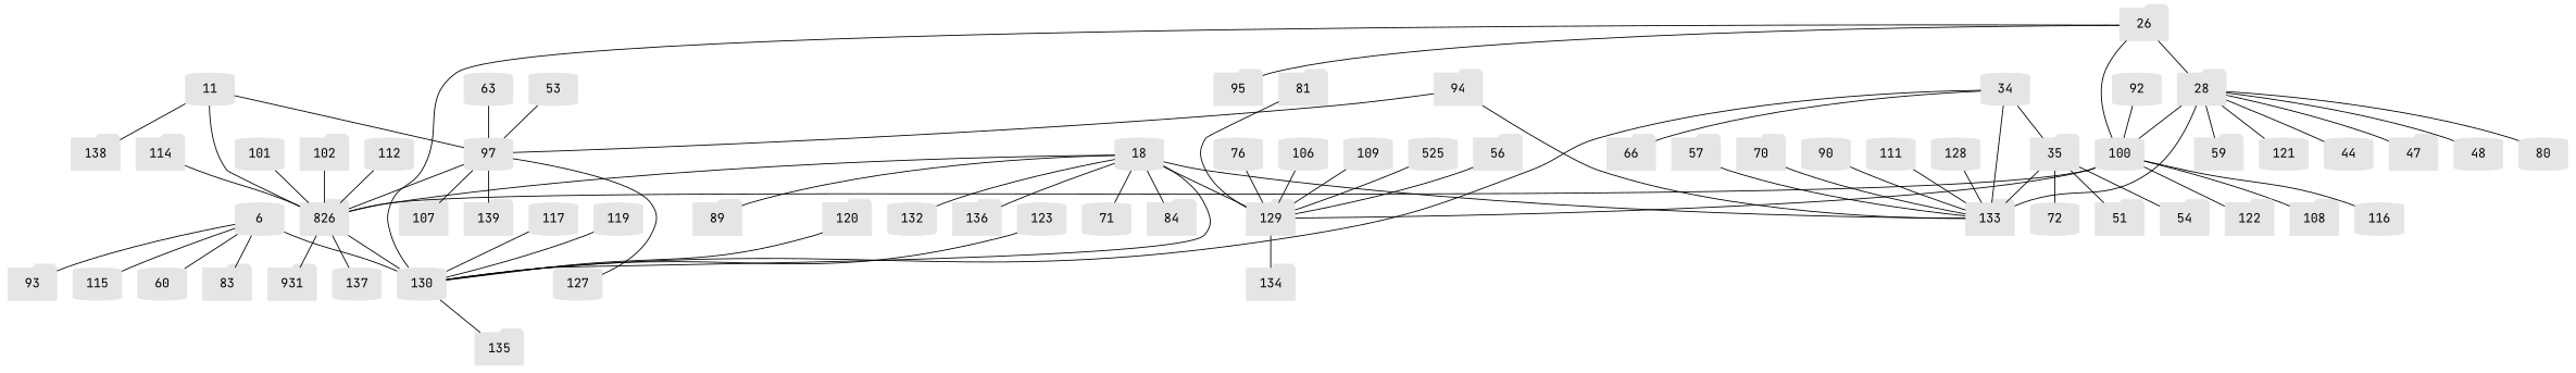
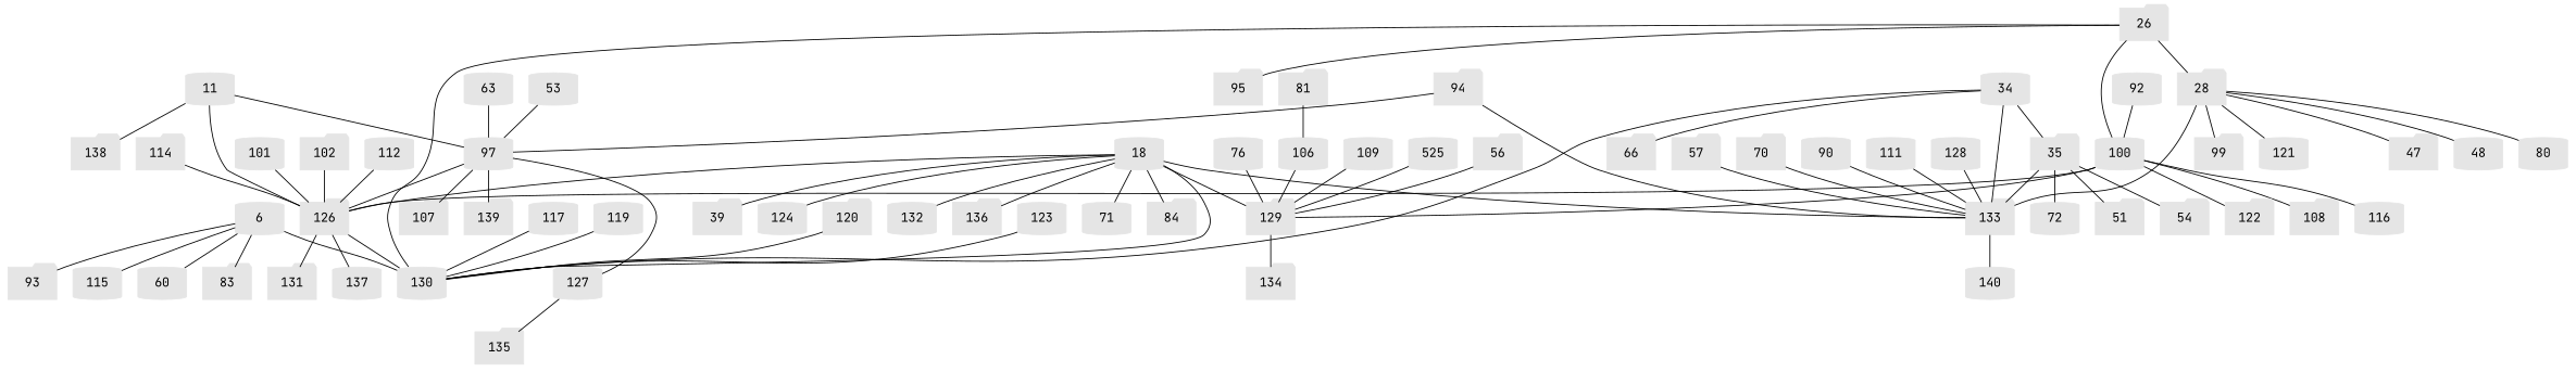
  graph {
    fontname="JetBrains Mono"
    node [color=gray90 fontname="JetBrains Mono" shape=cylinder style=filled]
    edge [fontname="JetBrains Mono"]
    6 [super="+1"]
    60 [super="+46"]
    83 [shape=folder]
    93 [shape=folder]
    115 [super="+69"]
    130 [super="+7+40+52+62+73+4+38+41+45+68+78+86+87+96+98+105+110+113"]
    135 [shape=folder]
    11 [super="+8"]
    97 [super="+13"]
-   126 [shape=folder super="+67+37+50+74+88" label=826]
+   126 [shape=folder super="+67+37+50+74+88"]
    138 [shape=folder]
    107 [shape=folder super="+61"]
    127
    139 [shape=folder]
-   131 [shape=folder super="+118" label=931]
+   131 [shape=folder super="+118"]
    137
    18 [super="+16+15"]
    71
    84 [shape=folder]
-   89 [shape=folder]
+   89 [shape=folder label=39]
+   124
    129 [shape=folder super="+21"]
    132
    133 [shape=folder super="+65+75+85+103+104+33"]
    136 [shape=folder]
    134 [shape=folder]
+   140
    26 [shape=folder super="+25"]
    28 [shape=folder super="+27"]
    95 [shape=folder super="+55"]
    100 [super="+24+39+42+77+91"]
-   44
    47 [shape=folder]
    48
    80
-   99 [shape=folder label=59]
+   99 [shape=folder]
    121
    108 [shape=folder]
    116
    122 [shape=folder]
    34 [super="+32"]
    35 [shape=folder super="+29"]
    66 [shape=folder]
    51 [shape=folder]
    54 [shape=folder]
    72
    53
    56 [shape=folder super="+36"]
    57 [shape=folder]
    63
    70 [shape=folder]
    76
    81 [shape=folder]
    90
    92
    94 [shape=folder]
    101
    102 [shape=folder]
    106
    109
    111
    112
    114 [shape=folder]
    117
    119
    120 [shape=folder]
    123
    n68 [label=525]
    128 [super="+64+79"]
    6 -- 60
    6 -- 83
    6 -- 93
    6 -- 115
    6 -- 130 [weight=10]
-   130 -- 135
+   127 -- 135
    11 -- 97 [weight=4]
    11 -- 126 [weight=6]
    11 -- 138
    97 -- 126 [weight=6]
    97 -- 107
    97 -- 127
    97 -- 139
    126 -- 130
    126 -- 131
    126 -- 137
    18 -- 130 [weight=2]
    18 -- 126 [weight=3]
    18 -- 71
    18 -- 84
    18 -- 89
+   18 -- 124
    18 -- 129 [weight=12]
    18 -- 132
    18 -- 133 [weight=2]
    18 -- 136
    129 -- 134
+   133 -- 140
    26 -- 130
    26 -- 28 [weight=6]
    26 -- 95
    26 -- 100 [weight=4]
    28 -- 133
-   28 -- 100 [weight=6]
-   28 -- 44
    28 -- 47
    28 -- 48
    28 -- 80
    28 -- 99
    28 -- 121
    100 -- 126
    100 -- 129
    100 -- 108
    100 -- 116
    100 -- 122
    34 -- 130
    34 -- 133 [weight=6]
    34 -- 35 [weight=4]
    34 -- 66
    35 -- 133 [weight=6]
    35 -- 51
    35 -- 54
    35 -- 72
    53 -- 97
    56 -- 129
    57 -- 133
    63 -- 97
    70 -- 133
    76 -- 129
-   81 -- 129
+   81 -- 106
    90 -- 133
    92 -- 100
    94 -- 97
    94 -- 133
    101 -- 126
    102 -- 126
    106 -- 129
    109 -- 129
    111 -- 133
    112 -- 126
    114 -- 126
    117 -- 130
    119 -- 130
    120 -- 130
    123 -- 130
    n68 -- 129
    128 -- 133
  }
